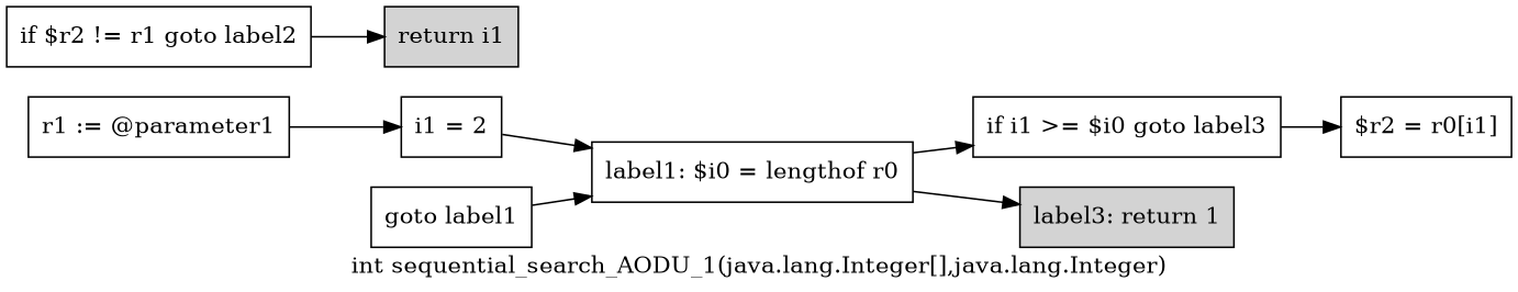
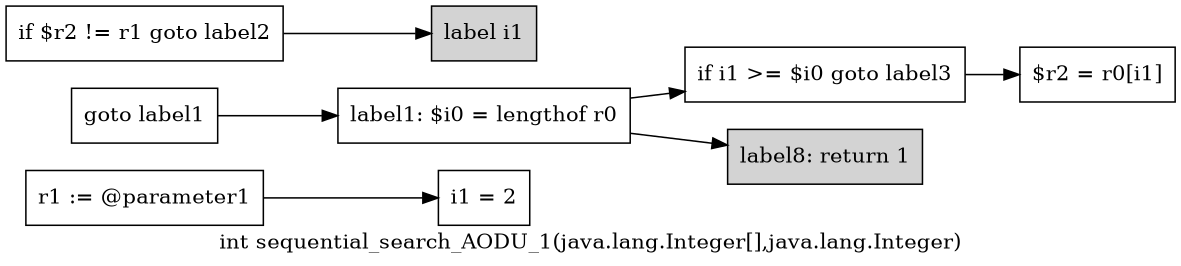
  digraph {
    label="int sequential_search_AODU_1(java.lang.Integer[],java.lang.Integer)"
    rankdir=LR
    node [shape=box]
    n1 [label="r1 := @parameter1"]
    n2 [label="i1 = 2"]
    n3 [label="label1: $i0 = lengthof r0"]
    n4 [label="if i1 >= $i0 goto label3"]
-   n5 [fillcolor=lightgray label="label3: return 1" style=filled]
+   n5 [fillcolor=lightgray label="label8: return 1" style=filled]
    n6 [label="$r2 = r0[i1]"]
    n7 [label="if $r2 != r1 goto label2"]
-   n8 [fillcolor=lightgray label="return i1" style=filled]
+   n8 [fillcolor=lightgray label="label i1" style=filled]
    n9 [label="goto label1"]
    n1 -> n2
-   n2 -> n3
    n3 -> n4
    n3 -> n5
    n4 -> n6
    n7 -> n8
    n9 -> n3
  }
